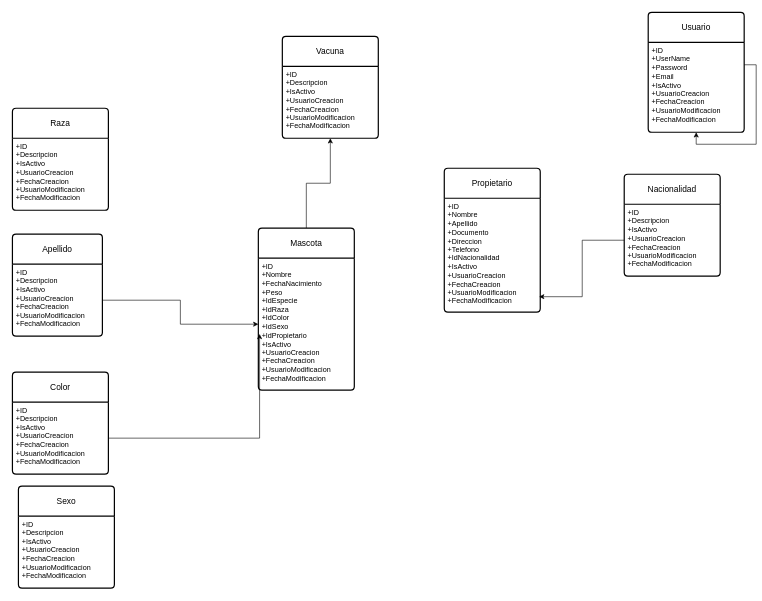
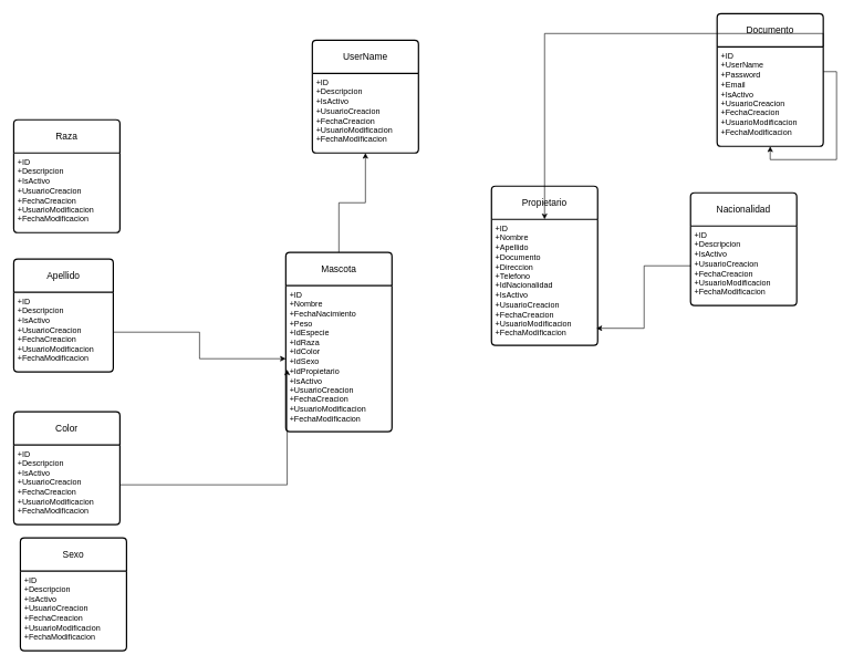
  <mxCell id="0" />
  <mxCell id="1" parent="0" />
  <mxCell id="2" value="Propietario" style="swimlane;childLayout=stackLayout;horizontal=1;startSize=50;horizontalStack=0;rounded=1;fontSize=14;fontStyle=0;strokeWidth=2;resizeParent=0;resizeLast=1;shadow=0;dashed=0;align=center;arcSize=4;whiteSpace=wrap;html=1;" parent="1" vertex="1"><mxGeometry x="740" y="280" width="160" height="240" as="geometry" /></mxCell>
  <mxCell id="3" value="+ID&lt;br&gt;+Nombre&lt;br&gt;+Apellido&lt;div&gt;+Documento&lt;/div&gt;&lt;div&gt;+Direccion&lt;/div&gt;&lt;div&gt;+Telefono&lt;/div&gt;&lt;div&gt;+IdNacionalidad&lt;/div&gt;&lt;div&gt;&lt;div&gt;+IsActivo&lt;/div&gt;&lt;div&gt;+UsuarioCreacion&lt;/div&gt;&lt;div&gt;+FechaCreacion&lt;/div&gt;&lt;div&gt;+UsuarioModificacion&lt;/div&gt;&lt;div&gt;+FechaModificacion&lt;/div&gt;&lt;/div&gt;" style="align=left;strokeColor=none;fillColor=none;spacingLeft=4;spacingRight=4;fontSize=12;verticalAlign=top;resizable=0;rotatable=0;part=1;html=1;whiteSpace=wrap;" parent="2" vertex="1"><mxGeometry y="50" width="160" height="190" as="geometry" /></mxCell>
  <mxCell id="4" value="Nacionalidad" style="swimlane;childLayout=stackLayout;horizontal=1;startSize=50;horizontalStack=0;rounded=1;fontSize=14;fontStyle=0;strokeWidth=2;resizeParent=0;resizeLast=1;shadow=0;dashed=0;align=center;arcSize=4;whiteSpace=wrap;html=1;" parent="1" vertex="1"><mxGeometry x="1040" y="290" width="160" height="170" as="geometry" /></mxCell>
  <mxCell id="5" value="+ID&lt;div&gt;+Descripcion&lt;/div&gt;&lt;div&gt;&lt;div&gt;+IsActivo&lt;/div&gt;&lt;div&gt;+UsuarioCreacion&lt;/div&gt;&lt;div&gt;+FechaCreacion&lt;/div&gt;&lt;div&gt;+UsuarioModificacion&lt;/div&gt;&lt;div&gt;+FechaModificacion&lt;/div&gt;&lt;/div&gt;" style="align=left;strokeColor=none;fillColor=none;spacingLeft=4;spacingRight=4;fontSize=12;verticalAlign=top;resizable=0;rotatable=0;part=1;html=1;whiteSpace=wrap;" parent="4" vertex="1"><mxGeometry y="50" width="160" height="120" as="geometry" /></mxCell>
  <mxCell id="6" style="edgeStyle=orthogonalEdgeStyle;rounded=0;orthogonalLoop=1;jettySize=auto;html=1;entryX=0.988;entryY=0.864;entryDx=0;entryDy=0;entryPerimeter=0;" parent="1" source="5" target="3" edge="1"><mxGeometry relative="1" as="geometry" /></mxCell>
- <mxCell id="7" value="Usuario" style="swimlane;childLayout=stackLayout;horizontal=1;startSize=50;horizontalStack=0;rounded=1;fontSize=14;fontStyle=0;strokeWidth=2;resizeParent=0;resizeLast=1;shadow=0;dashed=0;align=center;arcSize=4;whiteSpace=wrap;html=1;" parent="1" vertex="1"><mxGeometry x="1080" y="20" width="160" height="200" as="geometry" /></mxCell>
+ <mxCell id="7" value="Documento" style="swimlane;childLayout=stackLayout;horizontal=1;startSize=50;horizontalStack=0;rounded=1;fontSize=14;fontStyle=0;strokeWidth=2;resizeParent=0;resizeLast=1;shadow=0;dashed=0;align=center;arcSize=4;whiteSpace=wrap;html=1;" parent="1" vertex="1"><mxGeometry x="1080" y="20" width="160" height="200" as="geometry" /></mxCell>
  <mxCell id="8" value="+ID&lt;div&gt;+UserName&lt;/div&gt;&lt;div&gt;+Password&lt;/div&gt;&lt;div&gt;+Email&lt;/div&gt;&lt;div&gt;+IsActivo&lt;/div&gt;&lt;div&gt;+UsuarioCreacion&lt;/div&gt;&lt;div&gt;+FechaCreacion&lt;/div&gt;&lt;div&gt;+UsuarioModificacion&lt;/div&gt;&lt;div&gt;+FechaModificacion&lt;/div&gt;" style="align=left;strokeColor=none;fillColor=none;spacingLeft=4;spacingRight=4;fontSize=12;verticalAlign=top;resizable=0;rotatable=0;part=1;html=1;whiteSpace=wrap;" parent="7" vertex="1"><mxGeometry y="50" width="160" height="150" as="geometry" /></mxCell>
  <mxCell id="9" style="edgeStyle=orthogonalEdgeStyle;rounded=0;orthogonalLoop=1;jettySize=auto;html=1;exitX=1;exitY=0.25;exitDx=0;exitDy=0;" parent="7" source="8" target="8" edge="1"><mxGeometry relative="1" as="geometry" /></mxCell>
- <mxCell id="11" value="Vacuna" style="swimlane;childLayout=stackLayout;horizontal=1;startSize=50;horizontalStack=0;rounded=1;fontSize=14;fontStyle=0;strokeWidth=2;resizeParent=0;resizeLast=1;shadow=0;dashed=0;align=center;arcSize=4;whiteSpace=wrap;html=1;" parent="1" vertex="1"><mxGeometry width="160" height="170" as="geometry" x="470" y="60" /></mxCell>
+ <mxCell id="10" style="edgeStyle=orthogonalEdgeStyle;rounded=0;orthogonalLoop=1;jettySize=auto;html=1;exitX=1;exitY=0;exitDx=0;exitDy=0;" parent="1" source="8" target="3" edge="1"><mxGeometry relative="1" as="geometry" /></mxCell>
+ <mxCell id="11" value="UserName" style="swimlane;childLayout=stackLayout;horizontal=1;startSize=50;horizontalStack=0;rounded=1;fontSize=14;fontStyle=0;strokeWidth=2;resizeParent=0;resizeLast=1;shadow=0;dashed=0;align=center;arcSize=4;whiteSpace=wrap;html=1;" parent="1" vertex="1"><mxGeometry width="160" height="170" as="geometry" x="470" y="60" /></mxCell>
  <mxCell id="12" value="+ID&lt;div&gt;+Descripcion&lt;/div&gt;&lt;div&gt;&lt;div&gt;+IsActivo&lt;/div&gt;&lt;div&gt;+UsuarioCreacion&lt;/div&gt;&lt;div&gt;+FechaCreacion&lt;/div&gt;&lt;div&gt;+UsuarioModificacion&lt;/div&gt;&lt;div&gt;+FechaModificacion&lt;/div&gt;&lt;/div&gt;" style="align=left;strokeColor=none;fillColor=none;spacingLeft=4;spacingRight=4;fontSize=12;verticalAlign=top;resizable=0;rotatable=0;part=1;html=1;whiteSpace=wrap;" parent="11" vertex="1"><mxGeometry y="50" width="160" height="120" as="geometry" /></mxCell>
  <mxCell id="13" value="Apellido" style="swimlane;childLayout=stackLayout;horizontal=1;startSize=50;horizontalStack=0;rounded=1;fontSize=14;fontStyle=0;strokeWidth=2;resizeParent=0;resizeLast=1;shadow=0;dashed=0;align=center;arcSize=4;whiteSpace=wrap;html=1;" parent="1" vertex="1"><mxGeometry x="20" y="390" width="150" height="170" as="geometry" /></mxCell>
  <mxCell id="14" value="+ID&lt;div&gt;+Descripcion&lt;/div&gt;&lt;div&gt;&lt;div&gt;+IsActivo&lt;/div&gt;&lt;div&gt;+UsuarioCreacion&lt;/div&gt;&lt;div&gt;+FechaCreacion&lt;/div&gt;&lt;div&gt;+UsuarioModificacion&lt;/div&gt;&lt;div&gt;+FechaModificacion&lt;/div&gt;&lt;/div&gt;" style="align=left;strokeColor=none;fillColor=none;spacingLeft=4;spacingRight=4;fontSize=12;verticalAlign=top;resizable=0;rotatable=0;part=1;html=1;whiteSpace=wrap;" parent="13" vertex="1"><mxGeometry y="50" width="150" height="120" as="geometry" /></mxCell>
  <mxCell id="15" value="Color" style="swimlane;childLayout=stackLayout;horizontal=1;startSize=50;horizontalStack=0;rounded=1;fontSize=14;fontStyle=0;strokeWidth=2;resizeParent=0;resizeLast=1;shadow=0;dashed=0;align=center;arcSize=4;whiteSpace=wrap;html=1;" parent="1" vertex="1"><mxGeometry x="20" y="620" width="160" height="170" as="geometry" /></mxCell>
  <mxCell id="16" value="+ID&lt;div&gt;+Descripcion&lt;/div&gt;&lt;div&gt;&lt;div&gt;+IsActivo&lt;/div&gt;&lt;div&gt;+UsuarioCreacion&lt;/div&gt;&lt;div&gt;+FechaCreacion&lt;/div&gt;&lt;div&gt;+UsuarioModificacion&lt;/div&gt;&lt;div&gt;+FechaModificacion&lt;/div&gt;&lt;/div&gt;" style="align=left;strokeColor=none;fillColor=none;spacingLeft=4;spacingRight=4;fontSize=12;verticalAlign=top;resizable=0;rotatable=0;part=1;html=1;whiteSpace=wrap;" parent="15" vertex="1"><mxGeometry y="50" width="160" height="120" as="geometry" /></mxCell>
  <mxCell id="17" value="Raza" style="swimlane;childLayout=stackLayout;horizontal=1;startSize=50;horizontalStack=0;rounded=1;fontSize=14;fontStyle=0;strokeWidth=2;resizeParent=0;resizeLast=1;shadow=0;dashed=0;align=center;arcSize=4;whiteSpace=wrap;html=1;" parent="1" vertex="1"><mxGeometry x="20" y="180" width="160" height="170" as="geometry" /></mxCell>
  <mxCell id="18" value="+ID&lt;div&gt;+Descripcion&lt;/div&gt;&lt;div&gt;&lt;div&gt;+IsActivo&lt;/div&gt;&lt;div&gt;+UsuarioCreacion&lt;/div&gt;&lt;div&gt;+FechaCreacion&lt;/div&gt;&lt;div&gt;+UsuarioModificacion&lt;/div&gt;&lt;div&gt;+FechaModificacion&lt;/div&gt;&lt;/div&gt;" style="align=left;strokeColor=none;fillColor=none;spacingLeft=4;spacingRight=4;fontSize=12;verticalAlign=top;resizable=0;rotatable=0;part=1;html=1;whiteSpace=wrap;" parent="17" vertex="1"><mxGeometry y="50" width="160" height="120" as="geometry" /></mxCell>
  <mxCell id="19" value="Sexo" style="swimlane;childLayout=stackLayout;horizontal=1;startSize=50;horizontalStack=0;rounded=1;fontSize=14;fontStyle=0;strokeWidth=2;resizeParent=0;resizeLast=1;shadow=0;dashed=0;align=center;arcSize=4;whiteSpace=wrap;html=1;" parent="1" vertex="1"><mxGeometry x="30" y="810" width="160" height="170" as="geometry" /></mxCell>
  <mxCell id="20" value="+ID&lt;div&gt;+Descripcion&lt;/div&gt;&lt;div&gt;&lt;div&gt;+IsActivo&lt;/div&gt;&lt;div&gt;+UsuarioCreacion&lt;/div&gt;&lt;div&gt;+FechaCreacion&lt;/div&gt;&lt;div&gt;+UsuarioModificacion&lt;/div&gt;&lt;div&gt;+FechaModificacion&lt;/div&gt;&lt;/div&gt;" style="align=left;strokeColor=none;fillColor=none;spacingLeft=4;spacingRight=4;fontSize=12;verticalAlign=top;resizable=0;rotatable=0;part=1;html=1;whiteSpace=wrap;" parent="19" vertex="1"><mxGeometry y="50" width="160" height="120" as="geometry" /></mxCell>
  <mxCell id="21" style="edgeStyle=orthogonalEdgeStyle;rounded=0;orthogonalLoop=1;jettySize=auto;html=1;" parent="1" source="22" target="12" edge="1"><mxGeometry relative="1" as="geometry" /></mxCell>
  <mxCell id="22" value="Mascota" style="swimlane;childLayout=stackLayout;horizontal=1;startSize=50;horizontalStack=0;rounded=1;fontSize=14;fontStyle=0;strokeWidth=2;resizeParent=0;resizeLast=1;shadow=0;dashed=0;align=center;arcSize=4;whiteSpace=wrap;html=1;" parent="1" vertex="1"><mxGeometry x="430" y="380" width="160" height="270" as="geometry" /></mxCell>
  <mxCell id="23" value="+ID&lt;div&gt;+Nombre&lt;/div&gt;&lt;div&gt;+FechaNacimiento&lt;/div&gt;&lt;div&gt;+Peso&lt;/div&gt;&lt;div&gt;+IdEspecie&lt;/div&gt;&lt;div&gt;+IdRaza&lt;/div&gt;&lt;div&gt;+IdColor&lt;/div&gt;&lt;div&gt;+IdSexo&lt;/div&gt;&lt;div&gt;+IdPropietario&lt;/div&gt;&lt;div&gt;&lt;div&gt;+IsActivo&lt;/div&gt;&lt;div&gt;+UsuarioCreacion&lt;/div&gt;&lt;div&gt;+FechaCreacion&lt;/div&gt;&lt;div&gt;+UsuarioModificacion&lt;/div&gt;&lt;div&gt;+FechaModificacion&lt;/div&gt;&lt;/div&gt;" style="align=left;strokeColor=none;fillColor=none;spacingLeft=4;spacingRight=4;fontSize=12;verticalAlign=top;resizable=0;rotatable=0;part=1;html=1;whiteSpace=wrap;" parent="22" vertex="1"><mxGeometry y="50" width="160" height="220" as="geometry" /></mxCell>
  <mxCell id="24" style="edgeStyle=orthogonalEdgeStyle;rounded=0;orthogonalLoop=1;jettySize=auto;html=1;" parent="1" source="14" target="23" edge="1"><mxGeometry relative="1" as="geometry" /></mxCell>
  <mxCell id="25" style="edgeStyle=orthogonalEdgeStyle;rounded=0;orthogonalLoop=1;jettySize=auto;html=1;entryX=0.013;entryY=0.574;entryDx=0;entryDy=0;entryPerimeter=0;" parent="1" source="16" target="23" edge="1"><mxGeometry relative="1" as="geometry" /></mxCell>
